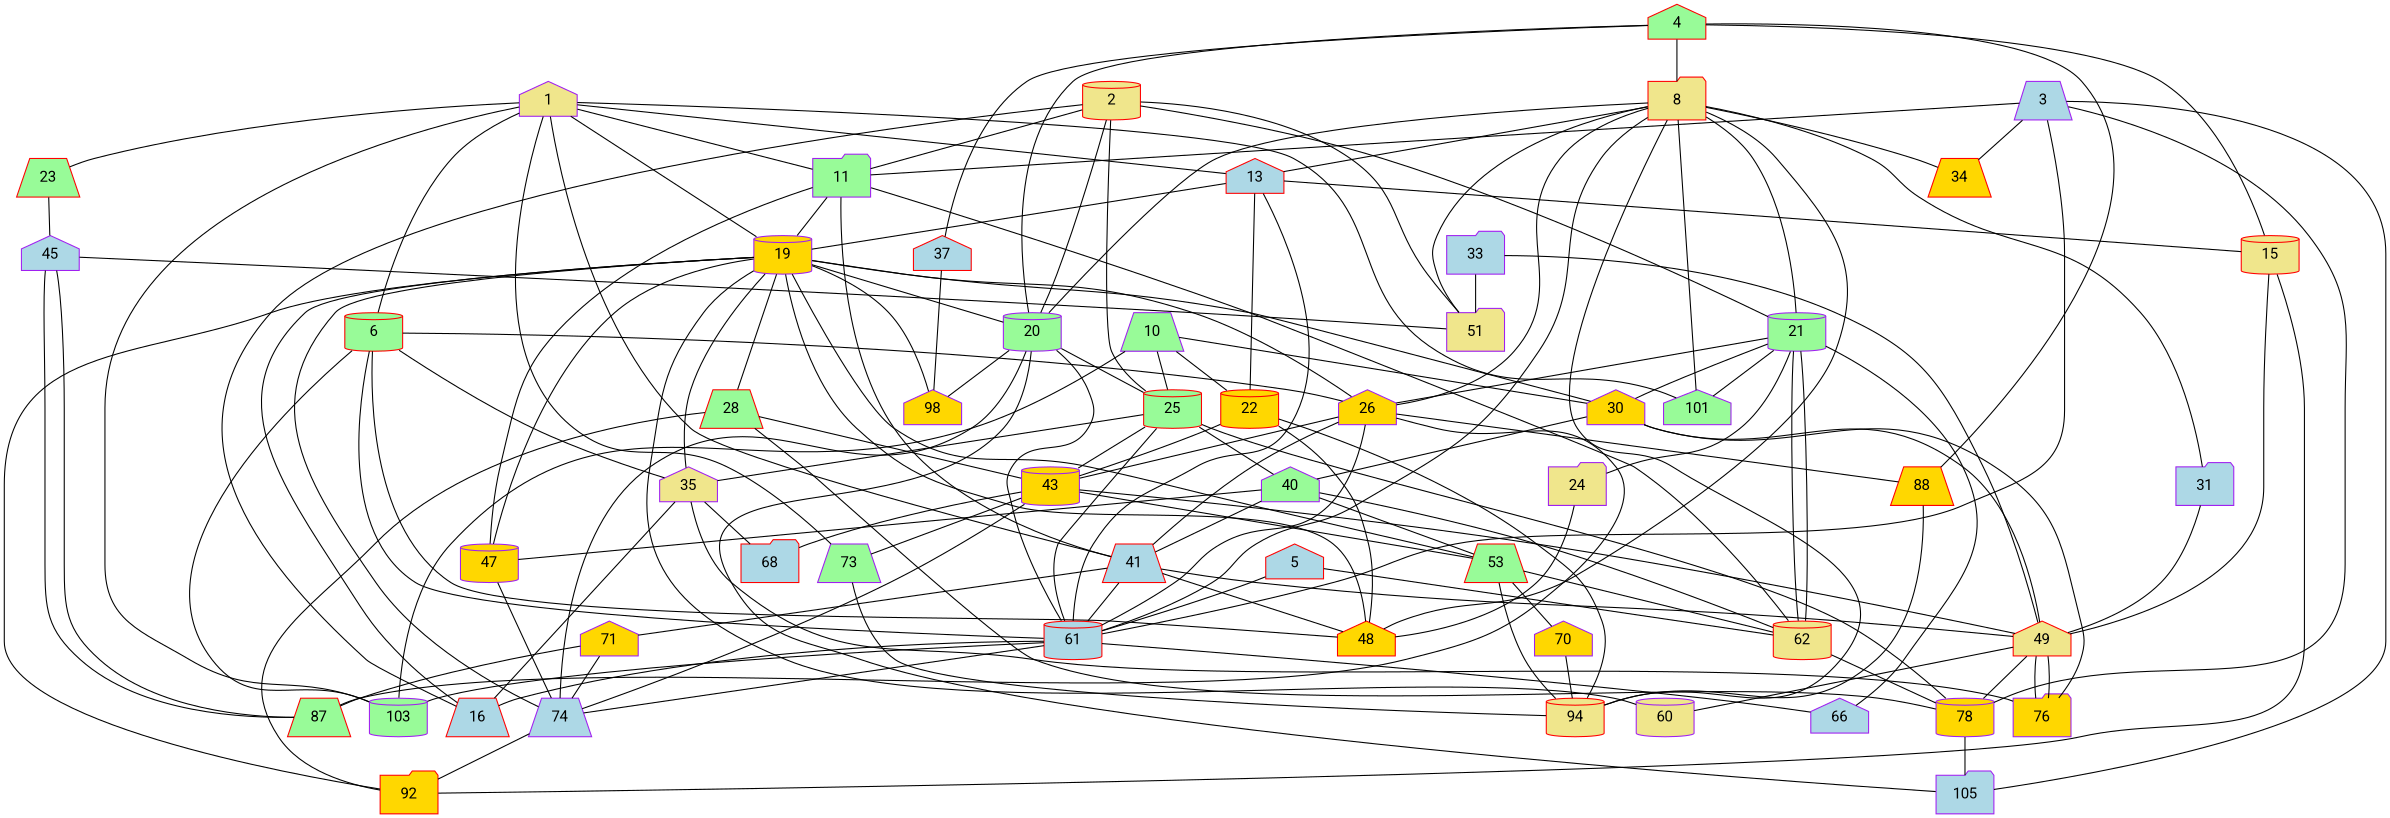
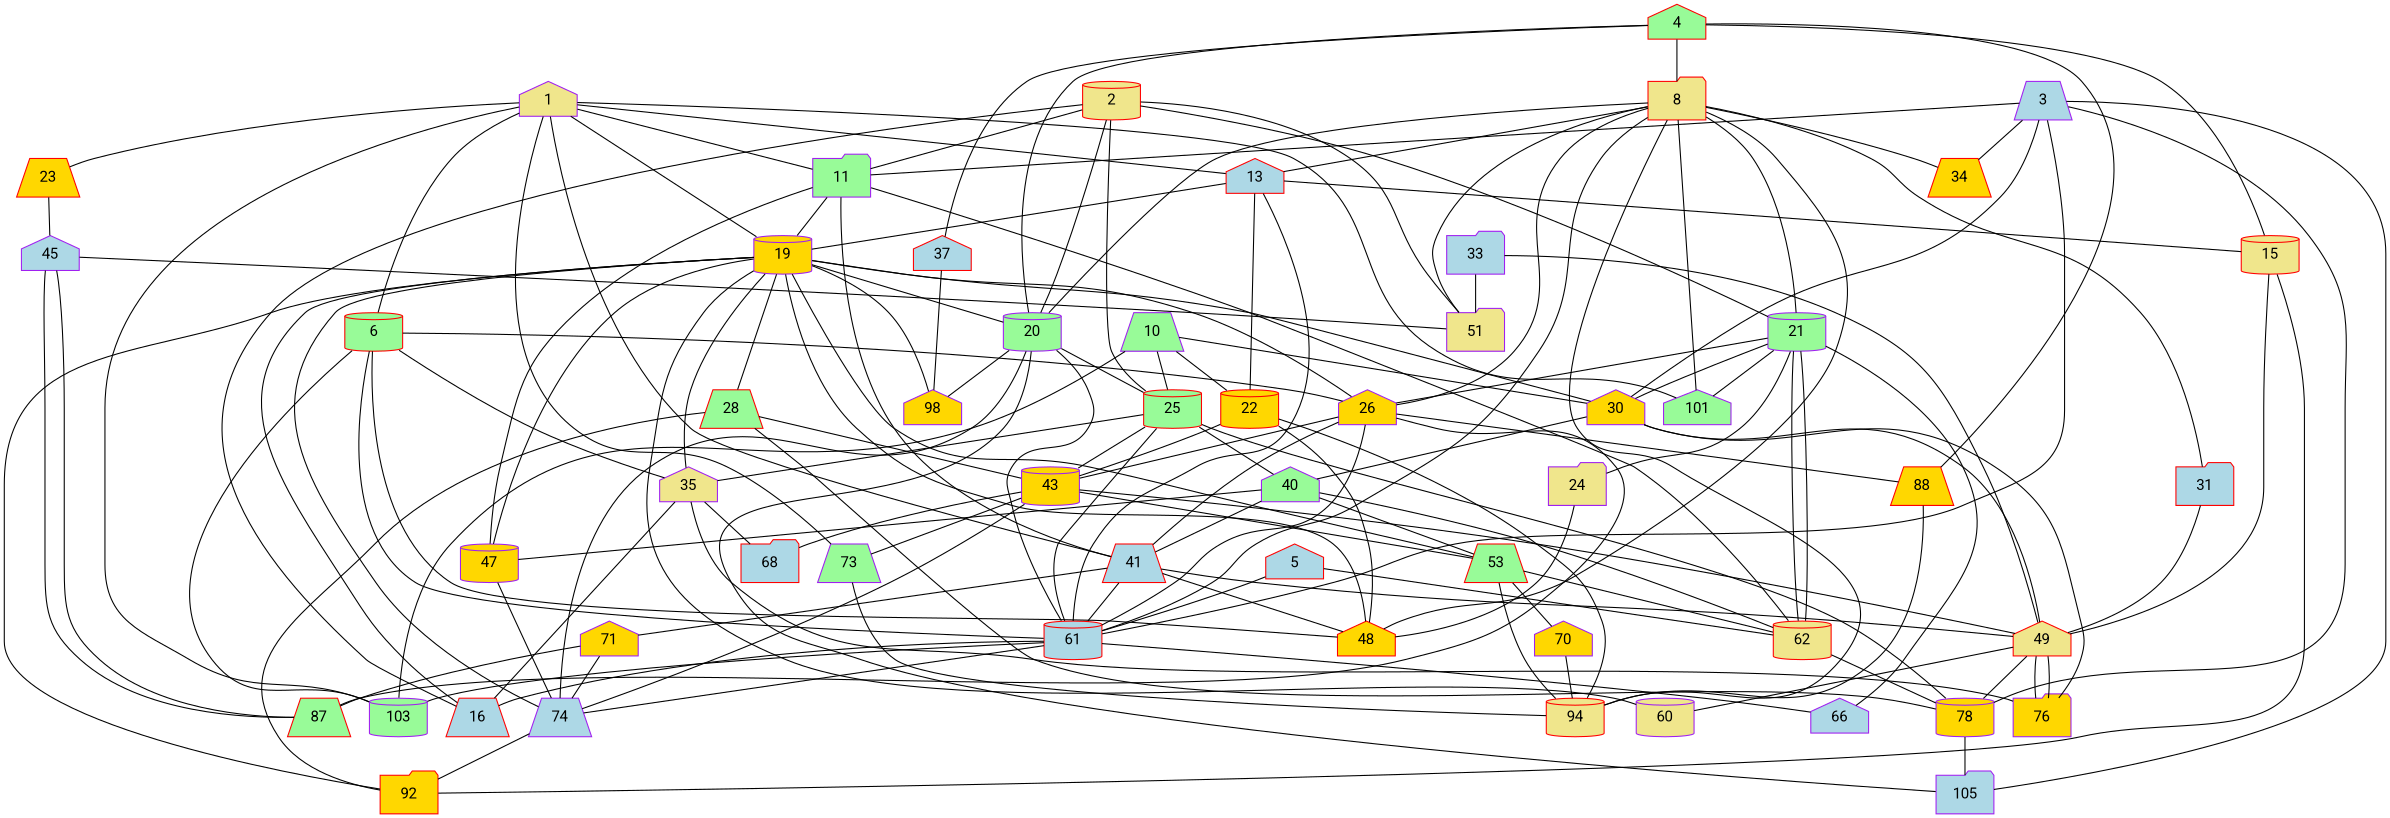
  graph {
    fontname=Roboto
    node [color=purple fillcolor=palegreen fontname=Roboto shape=house style=filled]
    edge [fontname=Roboto]
    1 [fillcolor=khaki super="+82+16"]
    6 [color=red shape=cylinder super="+91+81+42"]
    11 [shape=folder super="+12"]
    13 [color=red fillcolor=lightblue super="+18"]
    19 [fillcolor=gold shape=cylinder super="+54+75+32"]
-   23 [color=red shape=trapezium]
+   23 [color=red fillcolor=gold shape=trapezium]
    41 [color=red fillcolor=lightblue shape=trapezium super="+109+67"]
    73 [shape=trapezium]
    101
    103 [shape=cylinder]
    61 [color=red fillcolor=lightblue shape=cylinder super="+97+111"]
    26 [fillcolor=gold super="+52+38"]
    35 [fillcolor=khaki super="+44"]
    48 [color=red fillcolor=gold super="+112"]
    47 [fillcolor=gold shape=cylinder super="+106"]
    62 [color=red fillcolor=khaki shape=cylinder super="+89"]
    15 [color=red fillcolor=khaki shape=cylinder]
    22 [color=red fillcolor=gold shape=cylinder super="+64"]
    20 [shape=cylinder super="+57"]
    n20 [color=red fillcolor=lightblue label=16 shape=trapezium]
    30 [fillcolor=gold super="+85"]
    92 [color=red fillcolor=gold shape=folder]
    28 [color=red shape=trapezium]
    53 [color=red shape=trapezium super="+72"]
    60 [fillcolor=khaki shape=cylinder]
    74 [fillcolor=lightblue shape=trapezium super="+110"]
    98 [fillcolor=gold]
    45 [fillcolor=lightblue]
    49 [color=red fillcolor=khaki super="+113"]
    71 [fillcolor=gold]
    94 [color=red fillcolor=khaki shape=cylinder]
    2 [color=red fillcolor=khaki shape=cylinder super="+17"]
    21 [shape=cylinder super="+83+77+29"]
    25 [color=red shape=cylinder super="+27+39+99"]
    51 [fillcolor=khaki shape=folder]
    105 [fillcolor=lightblue shape=folder]
    66 [fillcolor=lightblue]
    24 [fillcolor=khaki shape=folder]
    78 [fillcolor=gold shape=cylinder super="+100"]
    43 [fillcolor=gold shape=cylinder super="+63+95"]
    40
    3 [fillcolor=lightblue shape=trapezium super="+46"]
    34 [color=red fillcolor=gold shape=trapezium]
    76 [fillcolor=gold shape=folder]
    8 [color=red fillcolor=khaki shape=folder super="+9+36+56"]
-   31 [fillcolor=lightblue shape=folder]
+   31 [color=red fillcolor=lightblue shape=folder]
    4 [color=red]
    37 [color=red fillcolor=lightblue]
    88 [color=red fillcolor=gold shape=trapezium]
    5 [color=red fillcolor=lightblue]
    87 [color=red shape=trapezium]
    68 [color=red fillcolor=lightblue shape=folder]
    10 [shape=trapezium super="+14"]
    70 [fillcolor=gold]
    33 [fillcolor=lightblue shape=folder]
    1 -- 6
    1 -- 11
    1 -- 13
    1 -- 19
    1 -- 23
    1 -- 41
    1 -- 73
    1 -- 101
    1 -- 103
    6 -- 103
    6 -- 61
    6 -- 26
    6 -- 35
    6 -- 48
    11 -- 19
    11 -- 41
    11 -- 47
    11 -- 62
    13 -- 19
    13 -- 61
    13 -- 15
    13 -- 22
    19 -- 26 [weight=3]
    19 -- 35
    19 -- 48
    19 -- 47
    19 -- 20 [weight=3]
    19 -- n20
    19 -- 30 [weight=2]
    19 -- 92
    19 -- 28
    19 -- 53
    19 -- 60
    19 -- 74 [weight=2]
    19 -- 98
    23 -- 45
    41 -- 61
    41 -- 48
    41 -- 49 [weight=2]
    41 -- 71 [weight=2]
    73 -- 94
    61 -- 103
    61 -- n20
    61 -- 74
    61 -- 66
    26 -- 41
    26 -- 61
    26 -- 43
    26 -- 88
    26 -- 87
    35 -- n20
    35 -- 76
    35 -- 68
    47 -- 74
    62 -- 78
    15 -- 92
    15 -- 49
    22 -- 48
    22 -- 94
    22 -- 43
    20 -- 61
    20 -- 74 [weight=2]
    20 -- 98
    20 -- 25
    20 -- 105
    30 -- 49
    30 -- 40
    30 -- 76
    28 -- 92
    28 -- 78
    28 -- 43
    53 -- 62
    53 -- 94
    53 -- 70
    74 -- 92
    45 -- 51
    45 -- 87
    45 -- 87
    49 -- 60
    49 -- 78
    49 -- 76
    49 -- 76
    71 -- 74
    71 -- 87
    2 -- 11
    2 -- 20
    2 -- n20
    2 -- 21
    2 -- 25
    2 -- 51
    21 -- 101
    21 -- 26
    21 -- 62 [weight=3]
    21 -- 62
    21 -- 30
    21 -- 66
    21 -- 24
    25 -- 61
    25 -- 35
    25 -- 78
    25 -- 43
    25 -- 40
    24 -- 48
    78 -- 105
    43 -- 73
    43 -- 53
    43 -- 74
    43 -- 49
    43 -- 68
    40 -- 41
    40 -- 47
    40 -- 62
    40 -- 53
    3 -- 11
    3 -- 61
+   3 -- 30
    3 -- 105
    3 -- 78
    3 -- 34
    8 -- 13
    8 -- 101 [weight=2]
    8 -- 61
    8 -- 26
    8 -- 48
    8 -- 20
    8 -- 94
    8 -- 21
    8 -- 51
    8 -- 34
    8 -- 31
    31 -- 49
    4 -- 15
    4 -- 20
    4 -- 8
    4 -- 37
    4 -- 88
    37 -- 98
    88 -- 94
    5 -- 61
    5 -- 62
    10 -- 103
    10 -- 22
    10 -- 30
    10 -- 25
    70 -- 94
    33 -- 49
    33 -- 51
  }
